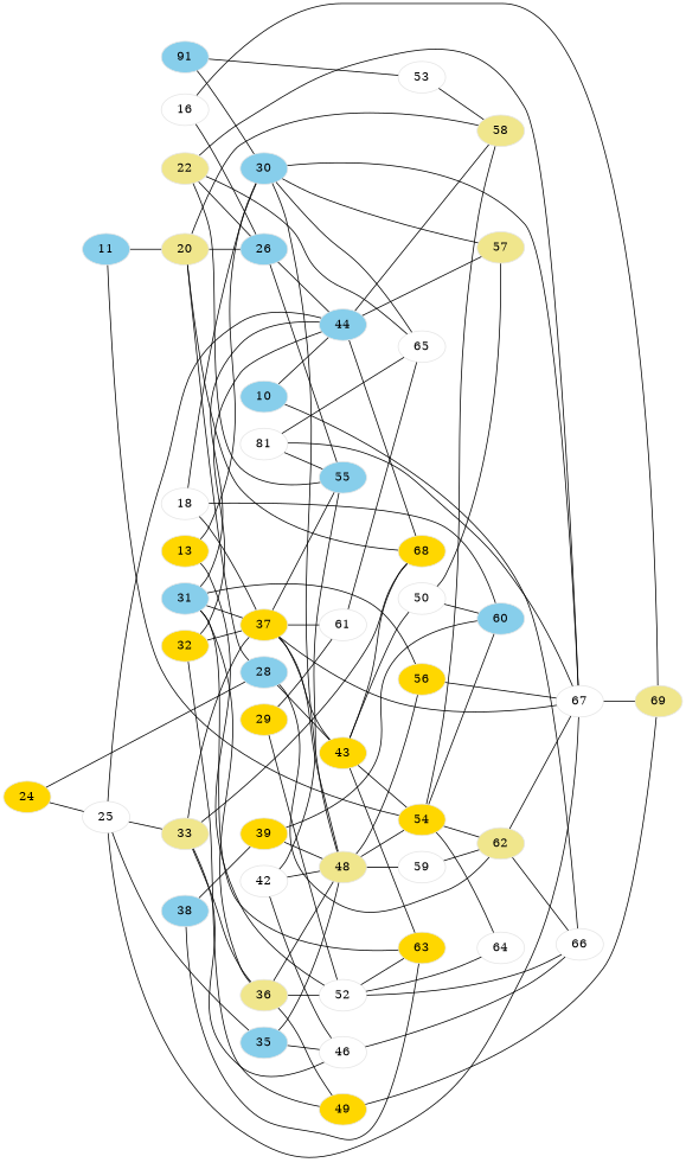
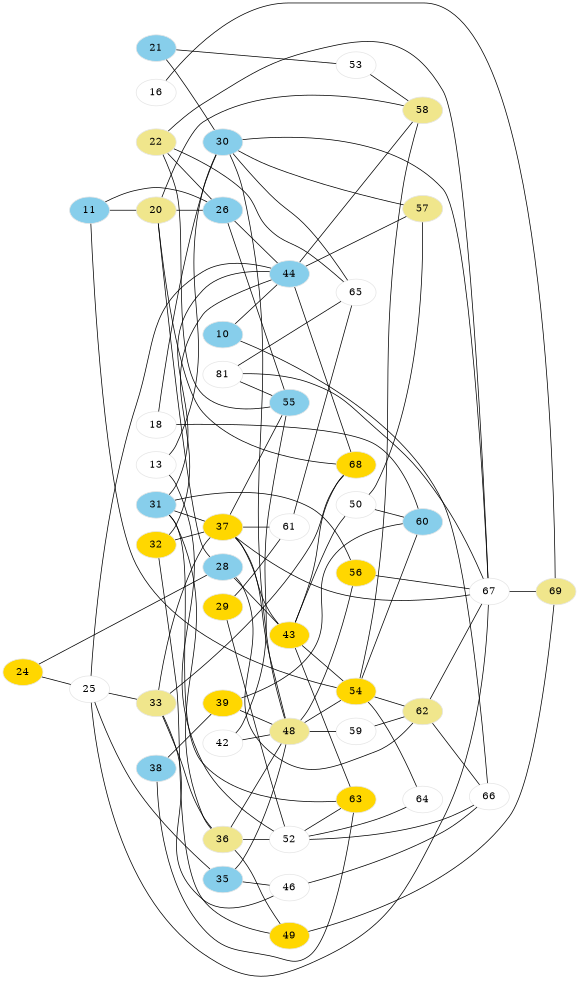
  graph {
    rankdir=LR
    node [color=gray90 fillcolor=white style=filled]
    44 [fillcolor=skyblue super="+14+19"]
    58 [fillcolor=khaki super="+3"]
    68 [fillcolor=gold]
    57 [fillcolor=khaki super="+7"]
    10 [fillcolor=skyblue]
    66
    20 [fillcolor=khaki super="+1"]
    26 [fillcolor=skyblue super="+6"]
    28 [fillcolor=skyblue]
    11 [fillcolor=skyblue]
    54 [fillcolor=gold super="+27"]
    60 [fillcolor=skyblue]
    62 [fillcolor=khaki]
    64
    30 [fillcolor=skyblue super="+5"]
    65
    67 [super="+2+47"]
    48 [fillcolor=khaki super="+40"]
-   13 [fillcolor=gold]
+   13
    52 [super="+23"]
    63 [fillcolor=gold super="+45"]
    55 [fillcolor=skyblue super="+12"]
    16
    69 [fillcolor=khaki]
    53
    18
    37 [fillcolor=gold super="+4"]
    43 [fillcolor=gold super="+41"]
    61
-   21 [fillcolor=skyblue label=91]
+   21 [fillcolor=skyblue]
    33 [fillcolor=khaki]
    36 [fillcolor=khaki]
    46
    22 [fillcolor=khaki]
    24 [fillcolor=gold]
    25
    35 [fillcolor=skyblue super="+34"]
    50
    29 [fillcolor=gold]
    56 [fillcolor=gold super="+17"]
    59
    31 [fillcolor=skyblue]
    49 [fillcolor=gold]
    32 [fillcolor=gold]
    38 [fillcolor=skyblue]
    39 [fillcolor=gold]
    42
    n48 [label=81 super="+15"]
    44 -- 58
    44 -- 68
    44 -- 57
    10 -- 44
    10 -- 66
    20 -- 58
    20 -- 68
    20 -- 26
    20 -- 28
    26 -- 44 [weight=3]
    26 -- 55
    28 -- 62
    28 -- 43 [weight=2]
    11 -- 20
    11 -- 54
    54 -- 58
    54 -- 60
    54 -- 62 [weight=2]
    54 -- 64
    62 -- 66
    62 -- 67
    30 -- 57 [weight=2]
    30 -- 65 [weight=2]
    30 -- 67
    30 -- 48
    67 -- 69
    48 -- 54 [weight=3]
    48 -- 56
    48 -- 59
    13 -- 30
    13 -- 52
    52 -- 66
    52 -- 64
    52 -- 63
-   16 -- 26
+   11 -- 26
    16 -- 69
    53 -- 58
    18 -- 60
    18 -- 30
-   18 -- 37
    37 -- 67 [weight=2]
    37 -- 48
    37 -- 55
    37 -- 43
    37 -- 61
    43 -- 68
    43 -- 54
    43 -- 63 [weight=3]
    43 -- 50
    61 -- 65
    21 -- 30
    21 -- 53
    33 -- 68
    33 -- 37
    33 -- 36
    33 -- 46
    36 -- 48
    36 -- 52 [weight=2]
    36 -- 49
    46 -- 66
    22 -- 26
    22 -- 65
    22 -- 67
    22 -- 55
    24 -- 28
    24 -- 25
    25 -- 44 [weight=2]
    25 -- 67
    25 -- 33
    25 -- 35
    35 -- 48 [weight=2]
    35 -- 46
    50 -- 57
    50 -- 60
    29 -- 52
    29 -- 61
    56 -- 67
    59 -- 62
    31 -- 44
    31 -- 63
    31 -- 37
    31 -- 36
    31 -- 56 [weight=2]
    49 -- 69
    32 -- 44
    32 -- 37
    32 -- 49
    38 -- 63
    38 -- 39
    39 -- 60
    39 -- 48
    42 -- 48
    42 -- 55
-   42 -- 46
    n48 -- 65 [weight=2]
    n48 -- 67
    n48 -- 55
  }
